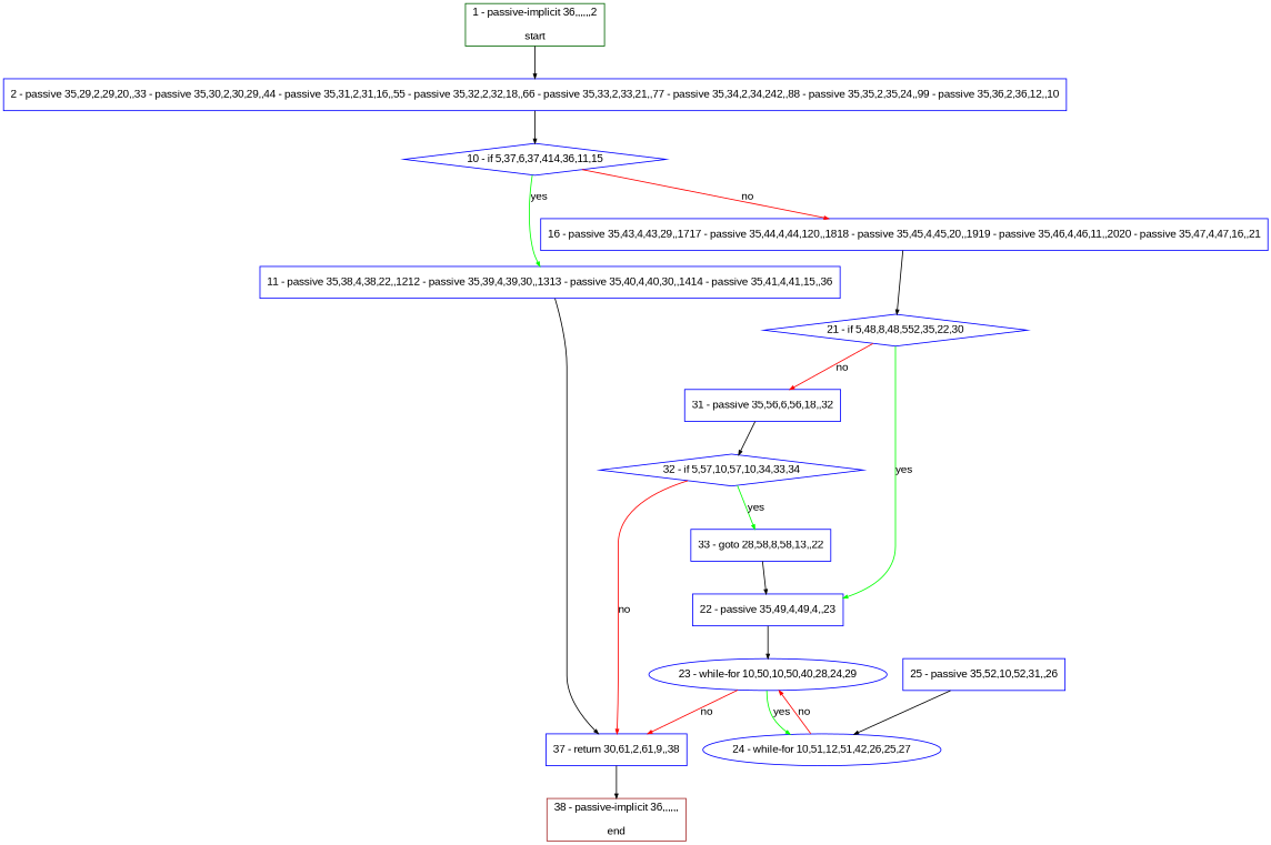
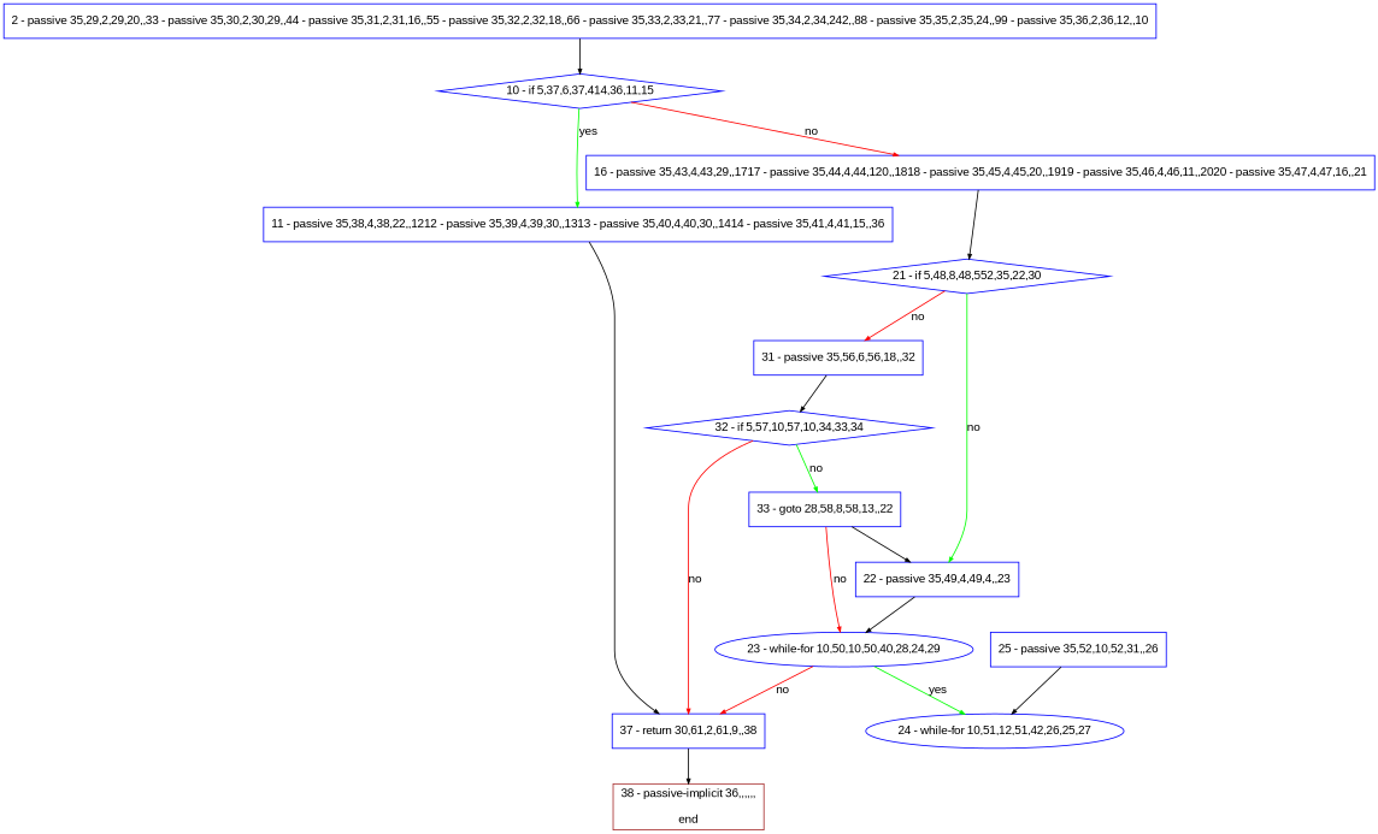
  digraph {
    bgcolor=white
    compound=true
    fillcolor="#FFFFCC"
    fontname=Arial
    fontsize=12
    pack=true
    packmode=clust
    style="rounded,filled"
    node [color="#0000ff" compound=true fillcolor="#ffffff" fixedsize=false fontname=Arial fontsize=12 node_initialized=no shape=box style=filled]
    edge [arrowhead=normal arrowsize=0.5 arrowtail=none color="#000000" compound=true dir=forward fontcolor=black fontname=Arial fontsize=12]
    n1 [label="2 - passive 35,29,2,29,20,,33 - passive 35,30,2,30,29,,44 - passive 35,31,2,31,16,,55 - passive 35,32,2,32,18,,66 - passive 35,33,2,33,21,,77 - passive 35,34,2,34,242,,88 - passive 35,35,2,35,24,,99 - passive 35,36,2,36,12,,10"]
    n2 [label="10 - if 5,37,6,37,414,36,11,15" shape=diamond]
    n3 [label="11 - passive 35,38,4,38,22,,1212 - passive 35,39,4,39,30,,1313 - passive 35,40,4,40,30,,1414 - passive 35,41,4,41,15,,36"]
    n4 [label="16 - passive 35,43,4,43,29,,1717 - passive 35,44,4,44,120,,1818 - passive 35,45,4,45,20,,1919 - passive 35,46,4,46,11,,2020 - passive 35,47,4,47,16,,21"]
-   n5 [color="#006400" label="1 - passive-implicit 36,,,,,,2\n\nstart"]
    n6 [label="37 - return 30,61,2,61,9,,38"]
    n7 [label="21 - if 5,48,8,48,552,35,22,30" shape=diamond]
    n8 [color="#a52a2a" label="38 - passive-implicit 36,,,,,,\n\nend"]
    n9 [label="22 - passive 35,49,4,49,4,,23"]
    n10 [label="31 - passive 35,56,6,56,18,,32"]
    n11 [label="23 - while-for 10,50,10,50,40,28,24,29" shape=oval]
    n12 [label="32 - if 5,57,10,57,10,34,33,34" shape=diamond]
    n13 [label="24 - while-for 10,51,12,51,42,26,25,27" shape=oval]
    n14 [label="33 - goto 28,58,8,58,13,,22"]
    n15 [label="25 - passive 35,52,10,52,31,,26"]
    n1 -> n2
    n2 -> n3 [color="#00ff00" label=yes]
    n2 -> n4 [color="#ff0000" label=no]
    n3 -> n6
    n4 -> n7
-   n5 -> n1
    n6 -> n8
-   n7 -> n9 [color="#00ff00" label=yes]
+   n7 -> n9 [color="#00ff00" label=no]
    n7 -> n10 [color="#ff0000" label=no]
    n9 -> n11
    n10 -> n12
    n11 -> n6 [color="#ff0000" label=no]
    n11 -> n13 [color="#00ff00" label=yes]
    n12 -> n6 [color="#ff0000" label=no]
-   n12 -> n14 [color="#00ff00" label=yes]
-   n13 -> n11 [color="#ff0000" label=no]
+   n12 -> n14 [color="#00ff00" label=no]
+   n14 -> n11 [color="#ff0000" label=no]
    n14 -> n9
    n15 -> n13
  }
